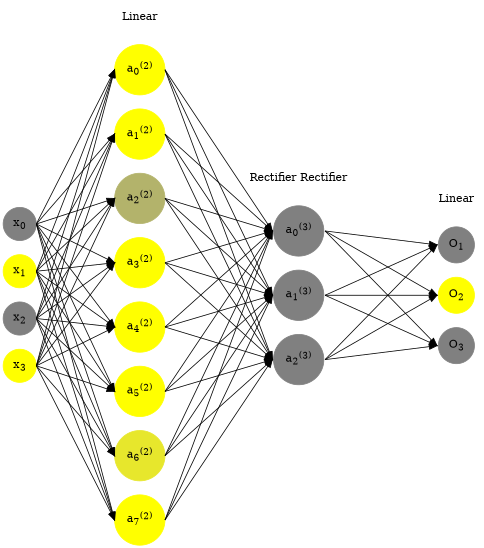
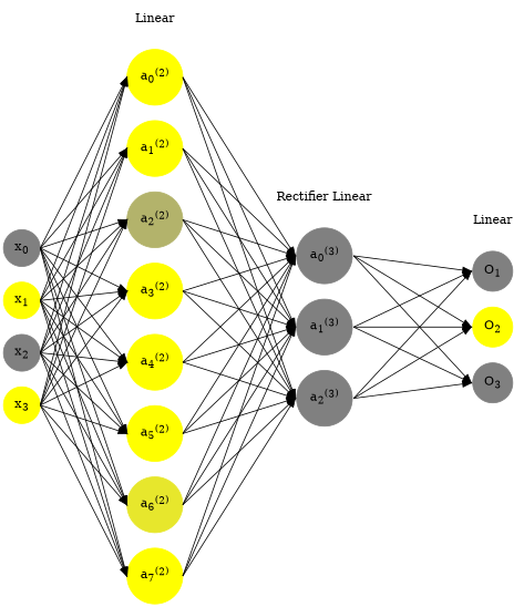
  digraph {
    rankdir=LR
    ranksep=1.4
    splines=false
    node [color="0.1667, 0.0, 0.5" fillcolor="0.1667, 0.0, 0.5" shape=circle style=filled]
    edge [headport=w style=solid tailport=e]
    n1 [label=<x<sub>0</sub>>]
    n2 [color="0.1667, 1.0, 1.0" fillcolor="0.1667, 1.0, 1.0" label=<x<sub>1</sub>>]
    n3 [label=<x<sub>2</sub>>]
    n4 [color="0.1667, 1.0, 1.0" fillcolor="0.1667, 1.0, 1.0" label=<x<sub>3</sub>>]
    n5 [color="0.1667, 1.289157, 1.144579" fillcolor="0.1667, 1.289157, 1.144579" label=<a<sub>0</sub><sup>(2)</sup>>]
    n6 [color="0.1667, 2.337092, 1.668546" fillcolor="0.1667, 2.337092, 1.668546" label=<a<sub>1</sub><sup>(2)</sup>>]
    n7 [color="0.1667, 0.402542, 0.701271" fillcolor="0.1667, 0.402542, 0.701271" label=<a<sub>2</sub><sup>(2)</sup>>]
    n8 [color="0.1667, 1.085465, 1.042732" fillcolor="0.1667, 1.085465, 1.042732" label=<a<sub>3</sub><sup>(2)</sup>>]
    n9 [color="0.1667, 1.234265, 1.117132" fillcolor="0.1667, 1.234265, 1.117132" label=<a<sub>4</sub><sup>(2)</sup>>]
    n10 [color="0.1667, 1.525314, 1.262657" fillcolor="0.1667, 1.525314, 1.262657" label=<a<sub>5</sub><sup>(2)</sup>>]
    n11 [color="0.1667, 0.808020, 0.904010" fillcolor="0.1667, 0.808020, 0.904010" label=<a<sub>6</sub><sup>(2)</sup>>]
    n12 [color="0.1667, 1.925279, 1.462640" fillcolor="0.1667, 1.925279, 1.462640" label=<a<sub>7</sub><sup>(2)</sup>>]
    n13 [color="0.1667, 0.000000, 0.500000" fillcolor="0.1667, 0.000000, 0.500000" label=<a<sub>0</sub><sup>(3)</sup>>]
    n14 [color="0.1667, 0.000000, 0.500000" fillcolor="0.1667, 0.000000, 0.500000" label=<a<sub>1</sub><sup>(3)</sup>>]
    n15 [color="0.1667, 0.000000, 0.500000" fillcolor="0.1667, 0.000000, 0.500000" label=<a<sub>2</sub><sup>(3)</sup>>]
    n16 [label=<O<sub>1</sub>>]
    n17 [color="0.1667, 1.0, 1.0" fillcolor="0.1667, 1.0, 1.0" label=<O<sub>2</sub>>]
    n18 [label=<O<sub>3</sub>>]
    n19 [label=Linear shape=plaintext color="" fillcolor="" style=""]
-   n20 [label="Rectifier Rectifier" shape=plaintext color="" fillcolor="" style=""]
+   n20 [label="Rectifier Linear" shape=plaintext color="" fillcolor="" style=""]
    n21 [label=Linear shape=plaintext color="" fillcolor="" style=""]
    subgraph sub_1 {
      n1
    }
    subgraph sub_2 {
      n2
    }
    subgraph sub_3 {
      n3
    }
    subgraph sub_4 {
      n4
    }
    subgraph sub_5 {
      n5
    }
    subgraph sub_6 {
      n6
    }
    subgraph sub_7 {
      n7
    }
    subgraph sub_8 {
      n8
    }
    subgraph sub_9 {
      n9
    }
    subgraph sub_10 {
      n10
    }
    subgraph sub_11 {
      n11
    }
    subgraph sub_12 {
      n12
    }
    subgraph sub_13 {
      n13
    }
    subgraph sub_14 {
      n14
    }
    subgraph sub_15 {
      n15
    }
    subgraph sub_16 {
      n16
    }
    subgraph sub_17 {
      n17
    }
    subgraph sub_18 {
      n18
    }
    subgraph sub_19 {
      rank=same
      n1
      n2
      n3
      n4
    }
    subgraph sub_20 {
      rank=same
      n5
      n6
      n7
      n8
      n9
      n10
      n11
      n12
    }
    subgraph sub_21 {
      rank=same
      n13
      n14
      n15
    }
    subgraph sub_22 {
      rank=same
      n16
      n17
      n18
    }
    subgraph sub_23 {
      rank=same
      n5
      n19
    }
    subgraph sub_24 {
      rank=same
      n13
      n20
    }
    subgraph sub_25 {
      rank=same
      n16
      n21
    }
    n1 -> n2 [style=invis]
    n1 -> n5
    n1 -> n6
    n1 -> n7
    n1 -> n8
    n1 -> n9
    n1 -> n10
    n1 -> n11
    n1 -> n12
    n2 -> n3 [style=invis]
    n2 -> n5
    n2 -> n6
    n2 -> n7
    n2 -> n8
    n2 -> n9
    n2 -> n10
    n2 -> n11
    n2 -> n12
    n3 -> n4 [style=invis]
    n3 -> n5
    n3 -> n6
    n3 -> n7
    n3 -> n8
    n3 -> n9
    n3 -> n10
    n3 -> n11
    n3 -> n12
    n4 -> n5
    n4 -> n6
    n4 -> n7
    n4 -> n8
    n4 -> n9
    n4 -> n10
    n4 -> n11
    n4 -> n12
    n5 -> n6 [style=invis]
    n5 -> n13
    n5 -> n14
    n5 -> n15
    n6 -> n7 [style=invis]
    n6 -> n13
    n6 -> n14
    n6 -> n15
    n7 -> n8 [style=invis]
    n7 -> n13
    n7 -> n14
    n7 -> n15
    n8 -> n9 [style=invis]
    n8 -> n13
    n8 -> n14
    n8 -> n15
    n9 -> n10 [style=invis]
    n9 -> n13
    n9 -> n14
    n9 -> n15
    n10 -> n11 [style=invis]
    n10 -> n13
    n10 -> n14
    n10 -> n15
    n11 -> n12 [style=invis]
    n11 -> n13
    n11 -> n14
    n11 -> n15
    n12 -> n13
    n12 -> n14
    n12 -> n15
    n13 -> n14 [style=invis]
    n13 -> n16
    n13 -> n17
    n13 -> n18
    n14 -> n15 [style=invis]
    n14 -> n16
    n14 -> n17
    n14 -> n18
    n15 -> n16
    n15 -> n17
    n15 -> n18
    n16 -> n17 [style=invis]
    n17 -> n18 [style=invis]
    n19 -> n5 [style=invis]
    n20 -> n13 [style=invis]
    n21 -> n16 [style=invis]
  }
